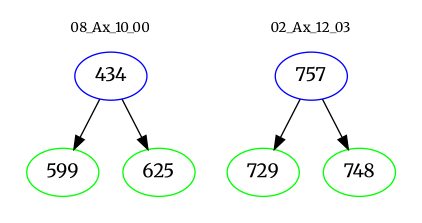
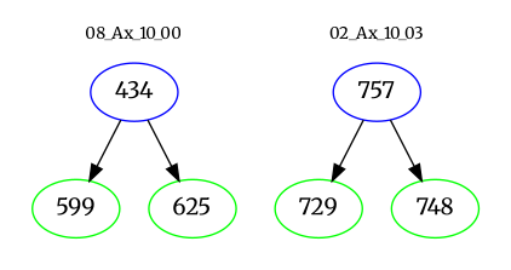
  digraph {
    fontname=Merriweather
    node [color=green fontname=Merriweather]
    edge [color=black fontname=Merriweather]
    n1 [color=blue label=434]
    n2 [label=599]
    n3 [label=625]
    n4 [color=blue label=757]
    n5 [label=729]
    n6 [label=748]
    subgraph cluster_1 {
      color=white
      fontsize=10
      label="08_Ax_10_00"
      n1
      n2
      n3
    }
    subgraph cluster_2 {
      color=white
      fontsize=10
-     label="02_Ax_12_03"
+     label="02_Ax_10_03"
      n4
      n5
      n6
    }
    n1 -> n2
    n1 -> n3
    n4 -> n5
    n4 -> n6
  }
